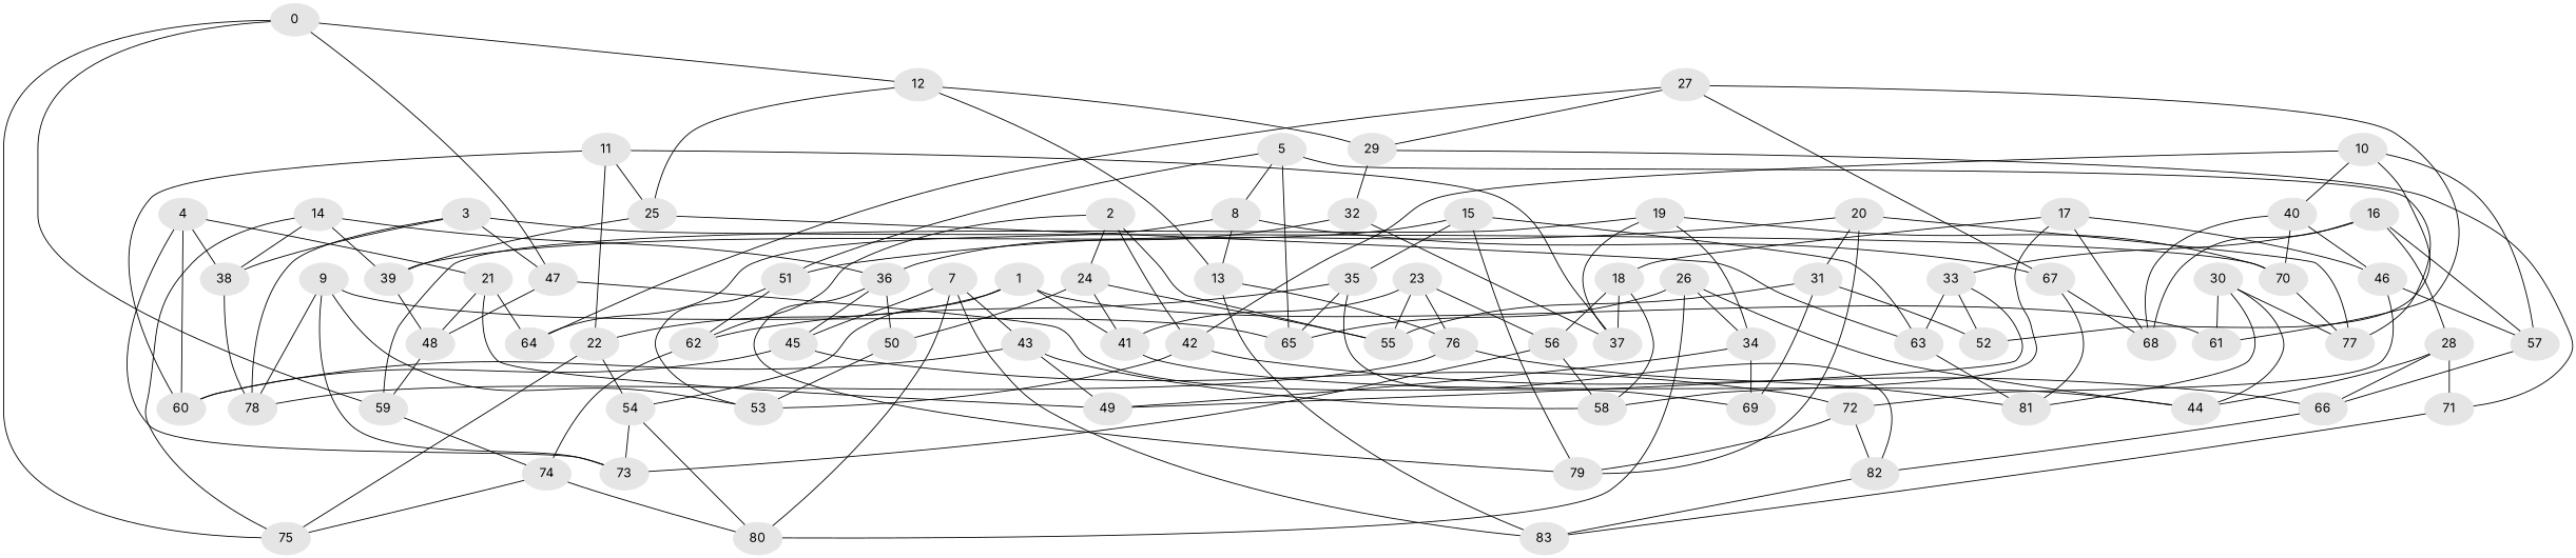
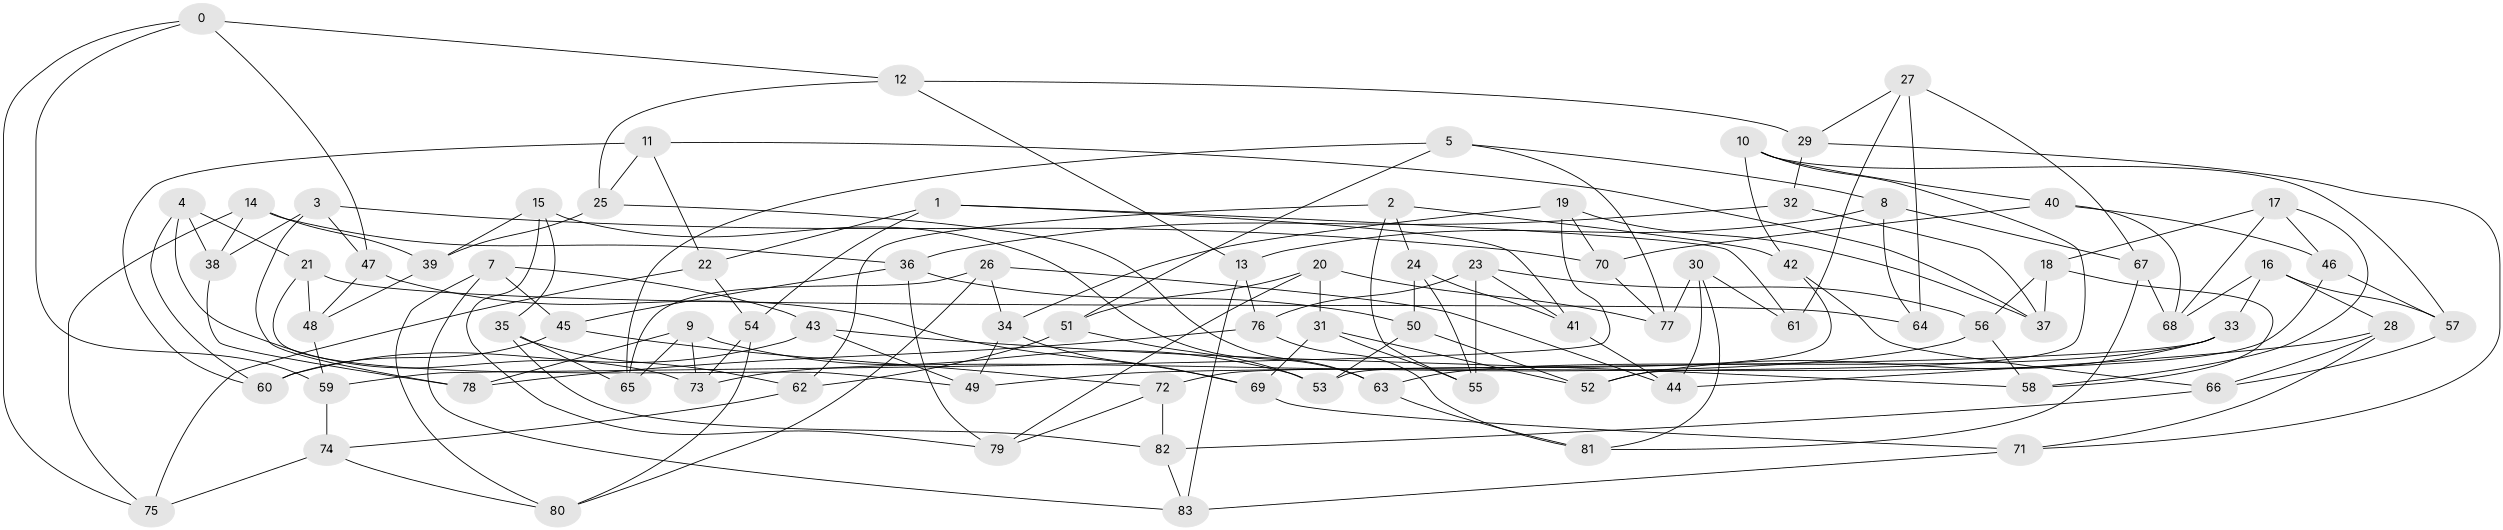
  graph {
    fontname=Inter
    node [color=gray90 fontname=Inter style=filled]
    edge [fontname=Inter]
    1
    22
    41
    54
    61
    75
    44
    73
    80
    2
    24
    42
    55
    62
    50
    53
    66
    74
    3
    38
    47
    70
    78
    48
    69
    77
    4
    21
    60
    64
    49
    5
    8
    51
    65
    13
    67
    n38 [label=0]
    12
    59
    25
    29
    7
    43
    45
    83
    58
    72
    76
    68
    81
    9
    10
    40
    52
    57
    46
    11
    37
    39
    63
    32
    71
    14
    36
    15
    35
    79
    82
    16
    28
    33
    17
    18
    56
    19
    34
    20
    31
    23
    26
    27
    30
    1 -- 22
    1 -- 41
    1 -- 54
    1 -- 61
    22 -- 54
    22 -- 75
    41 -- 44
    54 -- 73
    54 -- 80
    2 -- 24
    2 -- 42
    2 -- 55
    2 -- 62
    24 -- 41
    24 -- 55
    24 -- 50
    42 -- 53
    42 -- 66
    62 -- 74
    50 -- 53
+   50 -- 52
    66 -- 82
    74 -- 75
    74 -- 80
    3 -- 38
    3 -- 47
    3 -- 70
    3 -- 78
    38 -- 78
    47 -- 48
    47 -- 69
    70 -- 77
    48 -- 59
+   69 -- 71
    4 -- 73
    4 -- 38
    4 -- 21
    4 -- 60
    21 -- 48
    21 -- 64
    21 -- 49
    5 -- 77
    5 -- 8
    5 -- 51
    5 -- 65
    8 -- 64
    8 -- 13
    8 -- 67
    51 -- 62
    51 -- 53
    13 -- 83
    13 -- 76
    67 -- 68
    67 -- 81
    n38 -- 75
    n38 -- 47
    n38 -- 12
    n38 -- 59
    12 -- 13
    12 -- 25
    12 -- 29
    59 -- 74
    25 -- 39
    25 -- 63
    29 -- 32
    29 -- 71
    7 -- 80
    7 -- 43
    7 -- 45
    7 -- 83
    43 -- 60
    43 -- 49
    43 -- 58
    45 -- 60
    45 -- 72
    72 -- 79
    72 -- 82
    76 -- 78
    76 -- 81
    9 -- 73
    9 -- 53
    9 -- 78
    9 -- 65
    10 -- 42
    10 -- 40
    10 -- 52
    10 -- 57
    40 -- 70
    40 -- 68
    40 -- 46
    57 -- 66
    46 -- 72
    46 -- 57
    11 -- 22
    11 -- 60
    11 -- 25
    11 -- 37
    39 -- 48
    63 -- 81
    32 -- 37
    32 -- 36
    71 -- 83
    14 -- 75
    14 -- 38
    14 -- 39
    14 -- 36
    36 -- 50
    36 -- 45
    36 -- 79
    15 -- 39
    15 -- 63
    15 -- 35
    15 -- 79
    35 -- 62
    35 -- 65
    35 -- 82
    82 -- 83
    16 -- 68
    16 -- 57
    16 -- 28
    16 -- 33
    28 -- 44
    28 -- 66
    28 -- 71
    33 -- 49
    33 -- 52
    33 -- 63
    17 -- 58
    17 -- 68
    17 -- 46
    17 -- 18
    18 -- 58
    18 -- 37
    18 -- 56
    56 -- 73
    56 -- 58
    19 -- 70
    19 -- 59
    19 -- 37
    19 -- 34
    34 -- 69
    34 -- 49
    20 -- 77
    20 -- 51
    20 -- 79
    20 -- 31
    31 -- 55
    31 -- 69
    31 -- 52
    23 -- 41
    23 -- 55
    23 -- 76
    23 -- 56
    26 -- 44
    26 -- 80
    26 -- 65
    26 -- 34
    27 -- 61
    27 -- 64
    27 -- 67
    27 -- 29
    30 -- 61
    30 -- 44
    30 -- 77
    30 -- 81
  }
